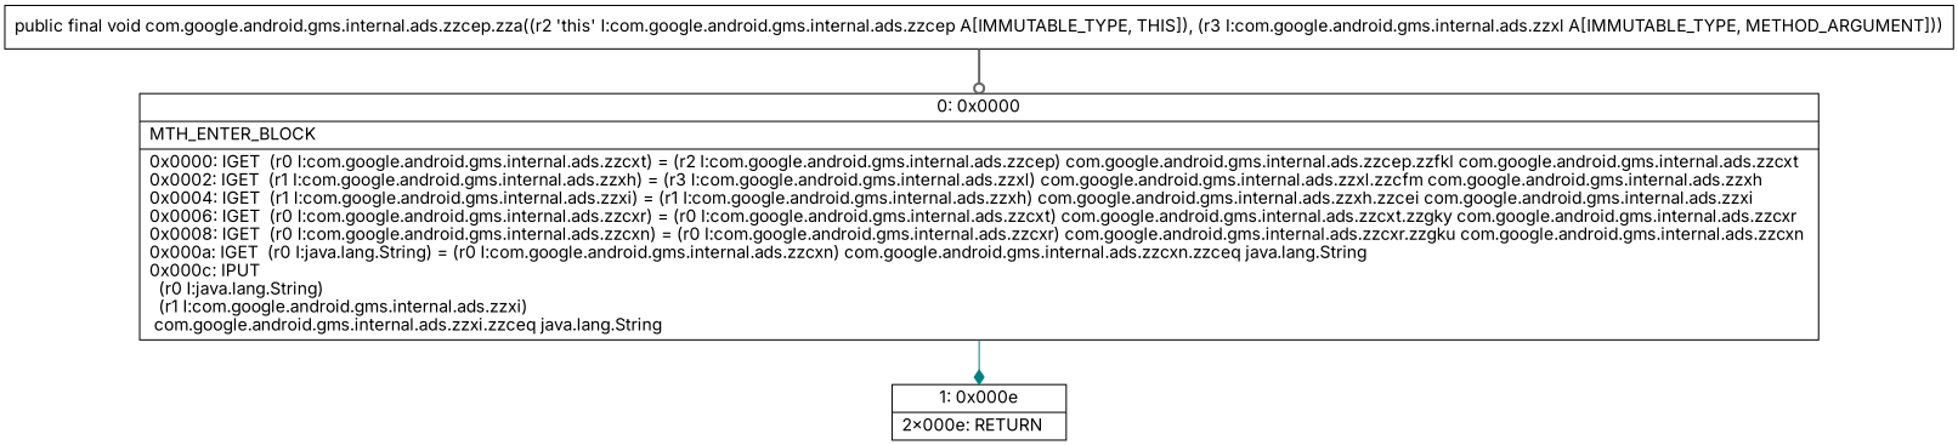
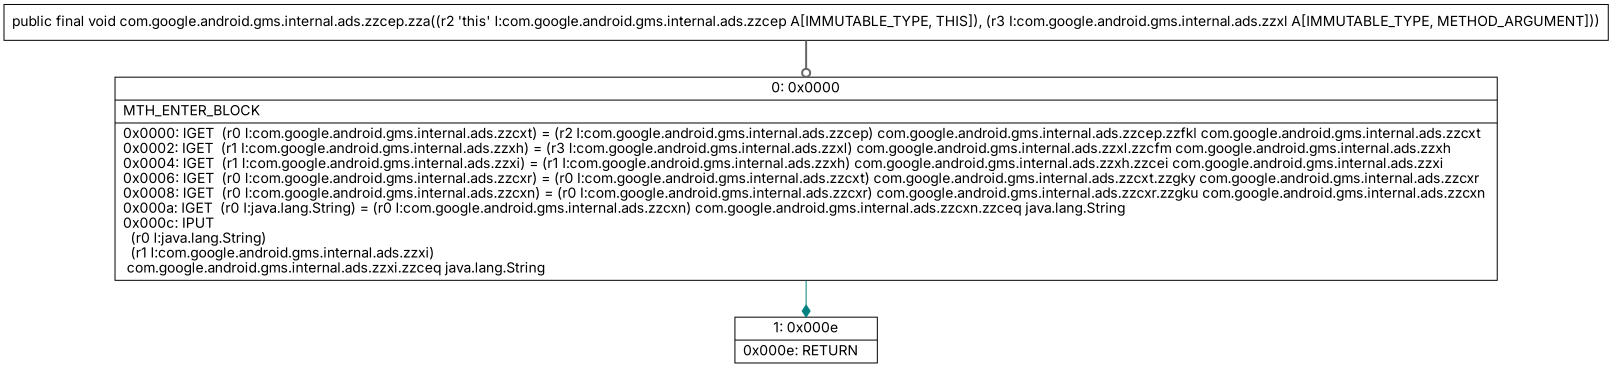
  digraph {
    fontname=Inter
    node [shape=record fontname=Inter]
    edge [fontname=Inter]
    n1 [label="{0\:\ 0x0000|MTH_ENTER_BLOCK\l|0x0000: IGET  (r0 I:com.google.android.gms.internal.ads.zzcxt) = (r2 I:com.google.android.gms.internal.ads.zzcep) com.google.android.gms.internal.ads.zzcep.zzfkl com.google.android.gms.internal.ads.zzcxt \l0x0002: IGET  (r1 I:com.google.android.gms.internal.ads.zzxh) = (r3 I:com.google.android.gms.internal.ads.zzxl) com.google.android.gms.internal.ads.zzxl.zzcfm com.google.android.gms.internal.ads.zzxh \l0x0004: IGET  (r1 I:com.google.android.gms.internal.ads.zzxi) = (r1 I:com.google.android.gms.internal.ads.zzxh) com.google.android.gms.internal.ads.zzxh.zzcei com.google.android.gms.internal.ads.zzxi \l0x0006: IGET  (r0 I:com.google.android.gms.internal.ads.zzcxr) = (r0 I:com.google.android.gms.internal.ads.zzcxt) com.google.android.gms.internal.ads.zzcxt.zzgky com.google.android.gms.internal.ads.zzcxr \l0x0008: IGET  (r0 I:com.google.android.gms.internal.ads.zzcxn) = (r0 I:com.google.android.gms.internal.ads.zzcxr) com.google.android.gms.internal.ads.zzcxr.zzgku com.google.android.gms.internal.ads.zzcxn \l0x000a: IGET  (r0 I:java.lang.String) = (r0 I:com.google.android.gms.internal.ads.zzcxn) com.google.android.gms.internal.ads.zzcxn.zzceq java.lang.String \l0x000c: IPUT  \l  (r0 I:java.lang.String)\l  (r1 I:com.google.android.gms.internal.ads.zzxi)\l com.google.android.gms.internal.ads.zzxi.zzceq java.lang.String \l}"]
-   n2 [label="{1\:\ 0x000e|2x000e: RETURN   \l}"]
+   n2 [label="{1\:\ 0x000e|0x000e: RETURN   \l}"]
    n3 [label="{public final void com.google.android.gms.internal.ads.zzcep.zza((r2 'this' I:com.google.android.gms.internal.ads.zzcep A[IMMUTABLE_TYPE, THIS]), (r3 I:com.google.android.gms.internal.ads.zzxl A[IMMUTABLE_TYPE, METHOD_ARGUMENT])) }"]
    n1 -> n2 [color=teal style=solid arrowhead=diamond]
    n3 -> n1 [color=gray40 style=bold arrowhead=odot]
  }
